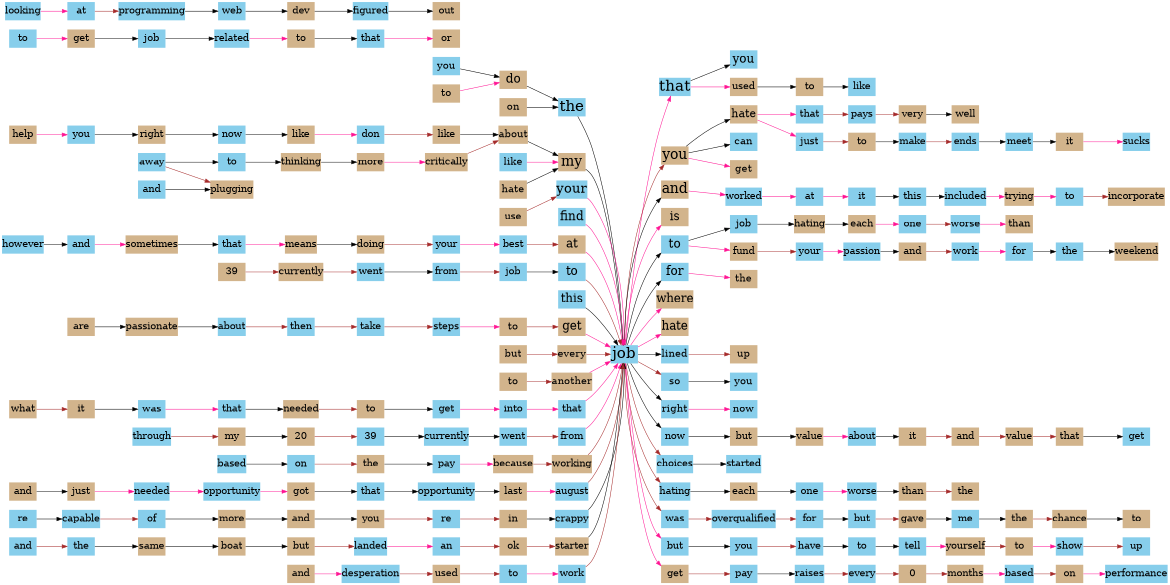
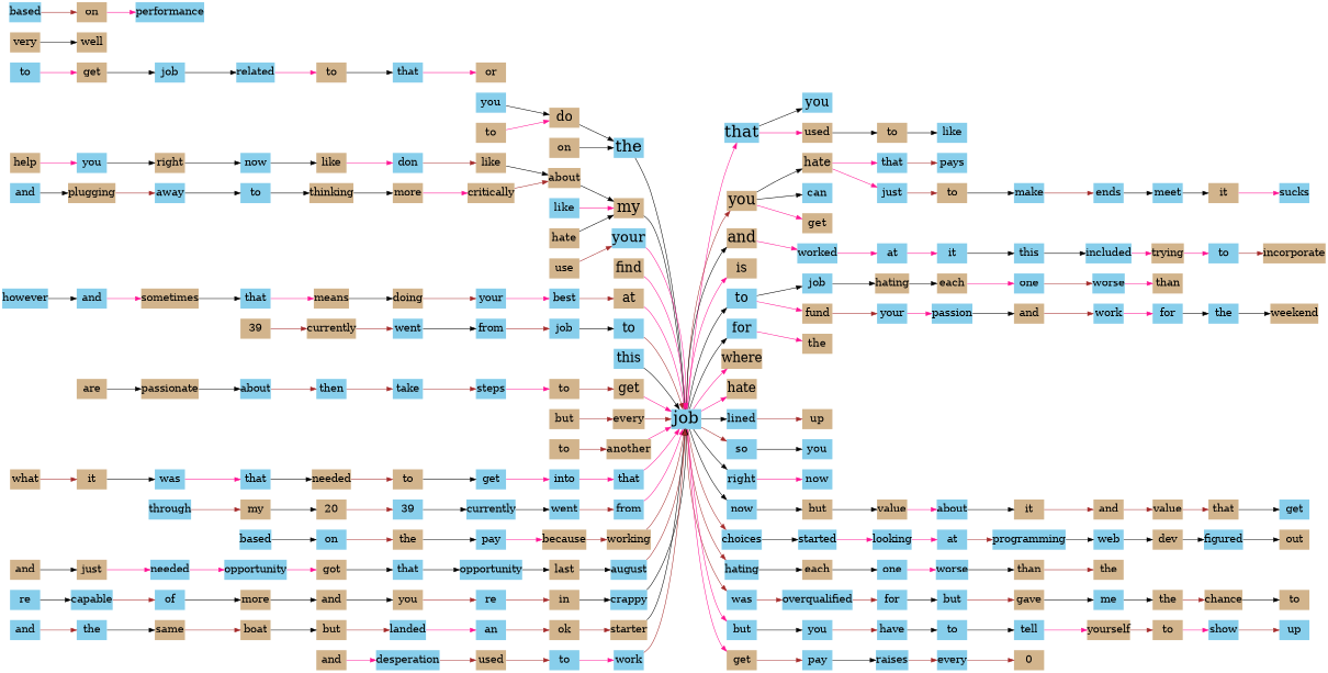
  digraph {
    rankdir=LR
    node [color=darkgreen fillcolor=skyblue fontsize=19 margin=0 shape=plaintext style=filled]
    edge [color=black]
    n1 [fontsize=30 label=job]
    n2 [color=brown fontsize=30 label=that]
    n3 [color=red fillcolor=tan fontsize=27 label=you]
    n4 [fillcolor=tan fontsize=27 label=and]
    n5 [color=red fillcolor=tan fontsize=24 label=is]
    n6 [color=red fontsize=24 label=to]
    n7 [color=red fontsize=24 label=for]
    n8 [fillcolor=tan fontsize=23 label=where]
    n9 [fillcolor=tan fontsize=23 label=hate]
    n10 [color=red fontsize=20 label=lined]
    n11 [color=brown fontsize=20 label=so]
    n12 [color=brown fontsize=20 label=right]
    n13 [color=brown label=now]
    n14 [color=red label=choices]
    n15 [color=red label=hating]
    n16 [color=red label=was]
    n17 [color=red label=but]
    n18 [color=brown fillcolor=tan label=get]
    n19 [color=red fontsize=24 label=you]
    n20 [fillcolor=tan label=used]
    n21 [color=red fillcolor=tan fontsize=22 label=hate]
    n22 [fontsize=20 label=can]
    n23 [fillcolor=tan fontsize=20 label=get]
    n24 [color=red label=worked]
    n25 [color=brown label=job]
    n26 [color=red fillcolor=tan label=fund]
    n27 [fillcolor=tan fontsize=20 label=the]
    n28 [color=red fillcolor=tan fontsize=20 label=up]
    n29 [fontsize=20 label=you]
    n30 [color=red fontsize=20 label=now]
    n31 [color=brown fillcolor=tan label=but]
    n32 [color=red label=started]
    n33 [fillcolor=tan label=each]
    n34 [color=red label=overqualified]
    n35 [label=you]
    n36 [label=pay]
    n37 [fontsize=29 label=the]
    n38 [fillcolor=tan fontsize=23 label=do]
    n39 [color=brown fontsize=20 label=you]
    n40 [fillcolor=tan fontsize=20 label=to]
    n41 [color=red fillcolor=tan fontsize=20 label=on]
    n42 [color=red fillcolor=tan fontsize=28 label=my]
    n43 [fillcolor=tan fontsize=20 label=about]
    n44 [fillcolor=tan label=like]
    n45 [color=red label=don]
    n46 [fillcolor=tan label=like]
    n47 [color=red label=now]
    n48 [fillcolor=tan label=right]
    n49 [label=you]
    n50 [color=red fillcolor=tan label=help]
    n51 [color=red fillcolor=tan label=critically]
    n52 [color=red fillcolor=tan label=more]
    n53 [color=red fillcolor=tan label=thinking]
    n54 [color=red label=to]
    n55 [color=red label=away]
    n56 [color=brown fillcolor=tan label=plugging]
    n57 [label=and]
    n58 [color=brown fontsize=20 label=like]
    n59 [fillcolor=tan fontsize=20 label=hate]
    n60 [color=brown fontsize=26 label=your]
    n61 [color=brown fillcolor=tan label=use]
    n62 [color=red fillcolor=tan label=or]
    n63 [color=brown label=that]
    n64 [color=brown fillcolor=tan label=to]
    n65 [color=red label=related]
    n66 [label=job]
    n67 [color=red fillcolor=tan label=get]
    n68 [color=red label=to]
-   n69 [fontsize=24 label=find]
+   n69 [fillcolor=tan fontsize=24 label=find]
    n70 [fillcolor=tan fontsize=23 label=at]
    n71 [color=brown label=best]
    n72 [color=red label=your]
    n73 [color=brown fillcolor=tan label=doing]
    n74 [fillcolor=tan label=means]
    n75 [color=red label=that]
    n76 [fillcolor=tan label=sometimes]
    n77 [label=and]
    n78 [color=brown label=however]
    n79 [fontsize=23 label=to]
    n80 [color=red label=job]
    n81 [color=red label=from]
    n82 [label=went]
    n83 [fillcolor=tan label=currently]
    n84 [color=brown fillcolor=tan label=39]
    n85 [color=red fontsize=23 label=this]
    n86 [color=red fillcolor=tan fontsize=23 label=get]
    n87 [color=red fillcolor=tan fontsize=20 label=to]
    n88 [color=brown label=steps]
    n89 [color=red label=take]
    n90 [label=then]
    n91 [color=brown label=about]
    n92 [color=red fillcolor=tan label=passionate]
    n93 [color=red fillcolor=tan label=are]
    n94 [color=red fillcolor=tan fontsize=20 label=every]
    n95 [color=brown fillcolor=tan fontsize=20 label=but]
    n96 [color=red fillcolor=tan fontsize=20 label=another]
    n97 [color=red fillcolor=tan fontsize=20 label=to]
    n98 [label=that]
    n99 [label=into]
    n100 [color=brown label=get]
    n101 [color=brown fillcolor=tan label=to]
    n102 [color=red fillcolor=tan label=needed]
    n103 [label=that]
    n104 [color=brown label=was]
    n105 [color=brown fillcolor=tan label=it]
    n106 [fillcolor=tan label=what]
    n107 [color=brown label=from]
    n108 [color=red label=went]
    n109 [color=brown label=currently]
    n110 [label=39]
    n111 [color=red fillcolor=tan label=20]
    n112 [fillcolor=tan label=my]
    n113 [color=brown label=through]
    n114 [fillcolor=tan label=working]
    n115 [color=brown fillcolor=tan label=because]
    n116 [color=red label=pay]
    n117 [color=red fillcolor=tan label=the]
    n118 [label=on]
    n119 [label=based]
    n120 [color=brown label=august]
    n121 [color=red fillcolor=tan label=last]
    n122 [label=opportunity]
    n123 [color=red label=that]
    n124 [color=brown fillcolor=tan label=got]
    n125 [label=opportunity]
    n126 [label=needed]
    n127 [color=red fillcolor=tan label=just]
    n128 [color=red fillcolor=tan label=and]
    n129 [color=brown label=crappy]
    n130 [fillcolor=tan label=in]
    n131 [label=re]
    n132 [fillcolor=tan label=you]
    n133 [fillcolor=tan label=and]
    n134 [color=red fillcolor=tan label=more]
    n135 [label=of]
    n136 [label=capable]
    n137 [label=re]
    n138 [fillcolor=tan label=starter]
    n139 [fillcolor=tan label=ok]
    n140 [color=red label=an]
    n141 [color=red label=landed]
    n142 [color=brown fillcolor=tan label=but]
    n143 [color=brown fillcolor=tan label=boat]
    n144 [fillcolor=tan label=same]
    n145 [color=red label=the]
    n146 [color=red label=and]
    n147 [label=work]
    n148 [color=brown label=to]
    n149 [color=red fillcolor=tan label=used]
    n150 [color=brown label=desperation]
    n151 [fillcolor=tan label=and]
    n152 [fillcolor=tan label=to]
    n153 [label=like]
    n154 [label=that]
    n155 [label=just]
    n156 [label=pays]
    n157 [fillcolor=tan label=to]
    n158 [color=brown fillcolor=tan label=very]
    n159 [color=red fillcolor=tan label=well]
    n160 [color=red label=make]
    n161 [label=ends]
    n162 [label=meet]
    n163 [color=brown fillcolor=tan label=it]
    n164 [label=sucks]
    n165 [label=at]
    n166 [color=brown label=it]
    n167 [label=this]
    n168 [label=included]
    n169 [color=red fillcolor=tan label=trying]
    n170 [color=red label=to]
    n171 [color=red fillcolor=tan label=incorporate]
    n172 [color=brown fillcolor=tan label=hating]
    n173 [label=your]
    n174 [fillcolor=tan label=each]
    n175 [label=one]
    n176 [label=worse]
    n177 [color=brown fillcolor=tan label=than]
    n178 [color=brown label=passion]
    n179 [fillcolor=tan label=and]
    n180 [color=red label=work]
    n181 [label=for]
    n182 [color=red label=the]
    n183 [fillcolor=tan label=weekend]
    n184 [fillcolor=tan label=value]
    n185 [color=brown label=about]
    n186 [color=red fillcolor=tan label=it]
    n187 [color=brown fillcolor=tan label=and]
    n188 [color=red fillcolor=tan label=value]
    n189 [color=brown fillcolor=tan label=that]
    n190 [color=brown label=get]
    n191 [label=looking]
    n192 [color=red label=at]
    n193 [label=programming]
    n194 [color=red label=web]
    n195 [color=brown fillcolor=tan label=dev]
    n196 [color=red label=figured]
    n197 [color=red fillcolor=tan label=out]
    n198 [color=red label=one]
    n199 [color=brown label=worse]
    n200 [color=red fillcolor=tan label=than]
    n201 [color=brown fillcolor=tan label=the]
    n202 [color=red label=for]
    n203 [label=but]
    n204 [fillcolor=tan label=gave]
    n205 [label=me]
    n206 [fillcolor=tan label=the]
    n207 [color=brown fillcolor=tan label=chance]
    n208 [color=red fillcolor=tan label=to]
    n209 [label=have]
    n210 [label=to]
    n211 [label=tell]
    n212 [color=red fillcolor=tan label=yourself]
    n213 [color=red fillcolor=tan label=to]
    n214 [color=red label=show]
    n215 [color=brown label=up]
    n216 [label=raises]
    n217 [label=every]
    n218 [fillcolor=tan label=0]
-   n219 [color=red fillcolor=tan label=months]
    n220 [color=brown label=based]
    n221 [fillcolor=tan label=on]
    n222 [label=performance]
    n1 -> n2 [color=deeppink]
    n1 -> n3 [color=brown]
    n1 -> n4
    n1 -> n5 [color=deeppink]
    n1 -> n6
    n1 -> n7
    n1 -> n8 [color=deeppink]
    n1 -> n9 [color=deeppink]
    n1 -> n10
    n1 -> n11 [color=brown]
    n1 -> n12
    n1 -> n13
    n1 -> n14 [color=brown]
    n1 -> n15 [color=brown]
    n1 -> n16 [color=brown]
    n1 -> n17 [color=deeppink]
    n1 -> n18 [color=deeppink]
    n2 -> n19
    n2 -> n20 [color=deeppink]
    n3 -> n21
    n3 -> n22
    n3 -> n23 [color=deeppink]
    n4 -> n24 [color=deeppink]
    n6 -> n25
    n6 -> n26 [color=deeppink]
    n7 -> n27 [color=deeppink]
    n10 -> n28 [color=brown]
    n11 -> n29
    n12 -> n30 [color=deeppink]
    n13 -> n31
    n14 -> n32
    n15 -> n33
    n16 -> n34 [color=brown]
    n17 -> n35
    n18 -> n36 [color=brown]
    n20 -> n152
    n21 -> n154 [color=deeppink]
    n21 -> n155 [color=deeppink]
    n24 -> n165 [color=deeppink]
    n25 -> n172
    n26 -> n173 [color=brown]
    n31 -> n184
+   n32 -> n191 [color=deeppink]
    n33 -> n198
    n34 -> n202 [color=brown]
    n35 -> n209 [color=brown]
    n36 -> n216
    n37 -> n1
    n38 -> n37
    n39 -> n38
    n40 -> n38 [color=deeppink]
    n41 -> n37
    n42 -> n1
    n43 -> n42
    n44 -> n43
    n45 -> n44 [color=brown]
    n46 -> n45 [color=deeppink]
    n47 -> n46
    n48 -> n47
    n49 -> n48
    n50 -> n49 [color=deeppink]
    n51 -> n43 [color=brown]
    n52 -> n51 [color=deeppink]
    n53 -> n52
    n54 -> n53
    n55 -> n54
-   n55 -> n56 [color=brown]
+   n56 -> n55 [color=brown]
    n57 -> n56
    n58 -> n42 [color=deeppink]
    n59 -> n42
    n60 -> n1 [color=deeppink]
    n61 -> n60 [color=brown]
    n63 -> n62 [color=deeppink]
    n64 -> n63
    n65 -> n64 [color=deeppink]
    n66 -> n65
    n67 -> n66
    n68 -> n67 [color=deeppink]
    n69 -> n1 [color=deeppink]
    n70 -> n1 [color=deeppink]
    n71 -> n70 [color=brown]
    n72 -> n71 [color=deeppink]
    n73 -> n72 [color=brown]
    n74 -> n73
    n75 -> n74 [color=deeppink]
    n76 -> n75
    n77 -> n76 [color=deeppink]
    n78 -> n77
    n79 -> n1 [color=brown]
    n80 -> n79
    n81 -> n80 [color=brown]
    n82 -> n81
    n83 -> n82 [color=brown]
    n84 -> n83 [color=brown]
    n85 -> n1
    n86 -> n1 [color=deeppink]
    n87 -> n86 [color=brown]
    n88 -> n87 [color=deeppink]
    n89 -> n88 [color=brown]
    n90 -> n89 [color=brown]
    n91 -> n90 [color=brown]
    n92 -> n91
    n93 -> n92
    n94 -> n1 [color=brown]
    n95 -> n94 [color=brown]
    n96 -> n1 [color=deeppink]
    n97 -> n96 [color=brown]
    n98 -> n1 [color=deeppink]
    n99 -> n98 [color=deeppink]
    n100 -> n99 [color=deeppink]
    n101 -> n100
    n102 -> n101 [color=brown]
    n103 -> n102
    n104 -> n103 [color=deeppink]
    n105 -> n104
    n106 -> n105 [color=brown]
    n107 -> n1 [color=deeppink]
    n108 -> n107 [color=brown]
    n109 -> n108
    n110 -> n109
    n111 -> n110 [color=brown]
    n112 -> n111
    n113 -> n112 [color=brown]
    n114 -> n1 [color=brown]
    n115 -> n114 [color=brown]
    n116 -> n115 [color=deeppink]
    n117 -> n116
    n118 -> n117 [color=brown]
    n119 -> n118
    n120 -> n1 [color=brown]
-   n121 -> n120 [color=deeppink]
+   n121 -> n120
    n122 -> n121
    n123 -> n122
    n124 -> n123
    n125 -> n124 [color=deeppink]
    n126 -> n125 [color=deeppink]
    n127 -> n126 [color=deeppink]
    n128 -> n127
    n129 -> n1
    n130 -> n129
    n131 -> n130 [color=brown]
    n132 -> n131 [color=brown]
    n133 -> n132
    n134 -> n133
    n135 -> n134
    n136 -> n135 [color=brown]
    n137 -> n136
    n138 -> n1
    n139 -> n138 [color=brown]
    n140 -> n139 [color=brown]
    n141 -> n140 [color=deeppink]
    n142 -> n141 [color=brown]
    n143 -> n142
-   n144 -> n143
+   n144 -> n143 [color=brown]
    n145 -> n144
    n146 -> n145 [color=brown]
    n147 -> n1 [color=brown]
    n148 -> n147 [color=deeppink]
    n149 -> n148 [color=brown]
    n150 -> n149 [color=brown]
    n151 -> n150 [color=deeppink]
    n152 -> n153
    n154 -> n156 [color=brown]
    n155 -> n157 [color=brown]
-   n156 -> n158 [color=brown]
    n157 -> n160
    n158 -> n159
    n160 -> n161 [color=brown]
    n161 -> n162
    n162 -> n163
    n163 -> n164 [color=deeppink]
    n165 -> n166 [color=deeppink]
    n166 -> n167
    n167 -> n168
    n168 -> n169 [color=deeppink]
    n169 -> n170 [color=deeppink]
    n170 -> n171 [color=brown]
    n172 -> n174
    n173 -> n178 [color=deeppink]
    n174 -> n175 [color=deeppink]
    n175 -> n176 [color=brown]
    n176 -> n177 [color=deeppink]
    n178 -> n179
    n179 -> n180 [color=brown]
    n180 -> n181 [color=deeppink]
    n181 -> n182
    n182 -> n183
    n184 -> n185 [color=deeppink]
    n185 -> n186
    n186 -> n187 [color=brown]
    n187 -> n188 [color=brown]
    n188 -> n189 [color=brown]
    n189 -> n190
    n191 -> n192 [color=deeppink]
    n192 -> n193 [color=brown]
    n193 -> n194
    n194 -> n195
    n195 -> n196
    n196 -> n197
    n198 -> n199 [color=deeppink]
    n199 -> n200
    n200 -> n201 [color=brown]
    n202 -> n203
    n203 -> n204 [color=brown]
    n204 -> n205
    n205 -> n206
    n206 -> n207 [color=brown]
    n207 -> n208
    n209 -> n210
    n210 -> n211
    n211 -> n212 [color=deeppink]
    n212 -> n213 [color=brown]
    n213 -> n214 [color=deeppink]
    n214 -> n215 [color=brown]
    n216 -> n217 [color=brown]
    n217 -> n218 [color=brown]
-   n218 -> n219 [color=brown]
-   n219 -> n220 [color=deeppink]
    n220 -> n221 [color=brown]
    n221 -> n222 [color=deeppink]
  }
